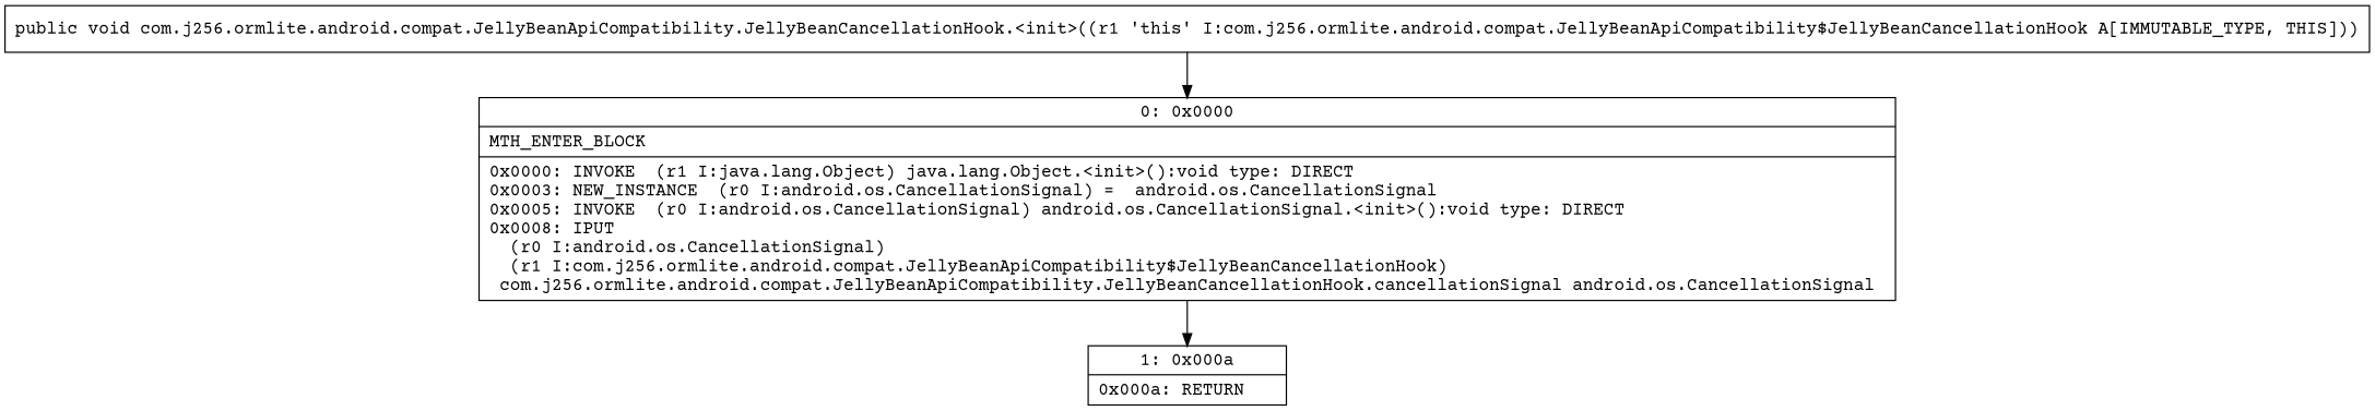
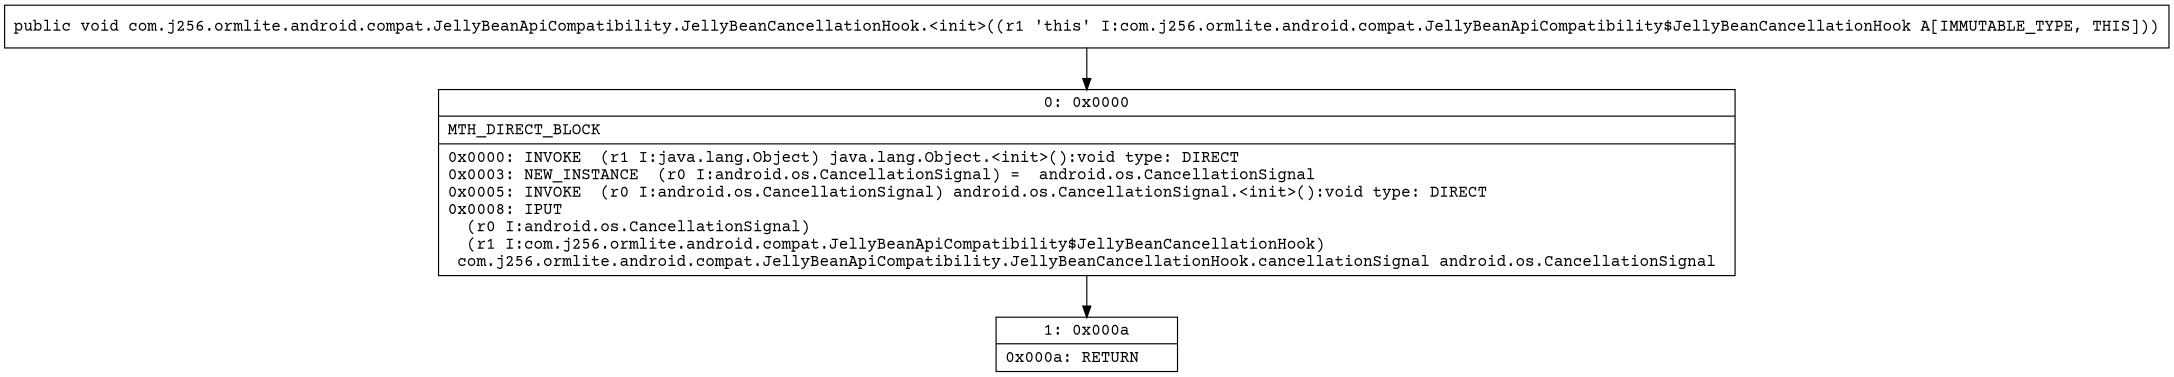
  digraph {
    fontname="Courier Prime"
    node [shape=record fontname="Courier Prime"]
    edge [fontname="Courier Prime"]
-   n1 [label="{0\:\ 0x0000|MTH_ENTER_BLOCK\l|0x0000: INVOKE  (r1 I:java.lang.Object) java.lang.Object.\<init\>():void type: DIRECT \l0x0003: NEW_INSTANCE  (r0 I:android.os.CancellationSignal) =  android.os.CancellationSignal \l0x0005: INVOKE  (r0 I:android.os.CancellationSignal) android.os.CancellationSignal.\<init\>():void type: DIRECT \l0x0008: IPUT  \l  (r0 I:android.os.CancellationSignal)\l  (r1 I:com.j256.ormlite.android.compat.JellyBeanApiCompatibility$JellyBeanCancellationHook)\l com.j256.ormlite.android.compat.JellyBeanApiCompatibility.JellyBeanCancellationHook.cancellationSignal android.os.CancellationSignal \l}"]
+   n1 [label="{0\:\ 0x0000|MTH_DIRECT_BLOCK\l|0x0000: INVOKE  (r1 I:java.lang.Object) java.lang.Object.\<init\>():void type: DIRECT \l0x0003: NEW_INSTANCE  (r0 I:android.os.CancellationSignal) =  android.os.CancellationSignal \l0x0005: INVOKE  (r0 I:android.os.CancellationSignal) android.os.CancellationSignal.\<init\>():void type: DIRECT \l0x0008: IPUT  \l  (r0 I:android.os.CancellationSignal)\l  (r1 I:com.j256.ormlite.android.compat.JellyBeanApiCompatibility$JellyBeanCancellationHook)\l com.j256.ormlite.android.compat.JellyBeanApiCompatibility.JellyBeanCancellationHook.cancellationSignal android.os.CancellationSignal \l}"]
    n2 [label="{1\:\ 0x000a|0x000a: RETURN   \l}"]
    n3 [label="{public void com.j256.ormlite.android.compat.JellyBeanApiCompatibility.JellyBeanCancellationHook.\<init\>((r1 'this' I:com.j256.ormlite.android.compat.JellyBeanApiCompatibility$JellyBeanCancellationHook A[IMMUTABLE_TYPE, THIS])) }"]
    n1 -> n2
    n3 -> n1
  }
